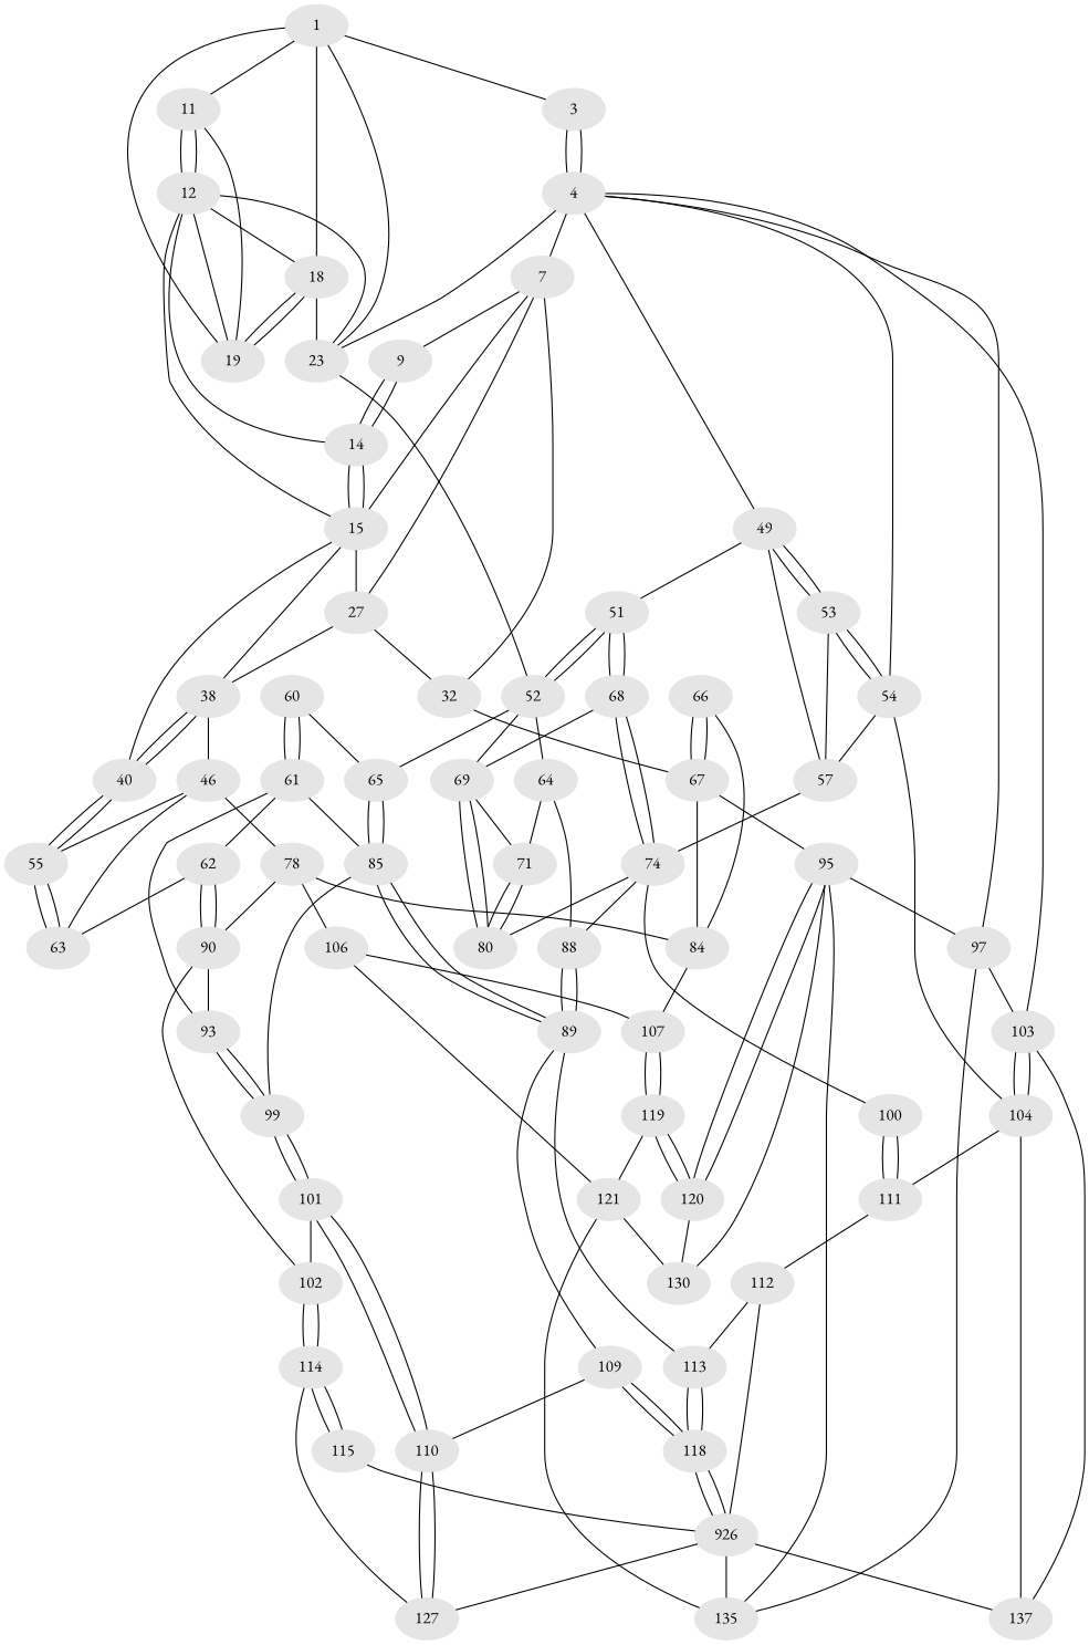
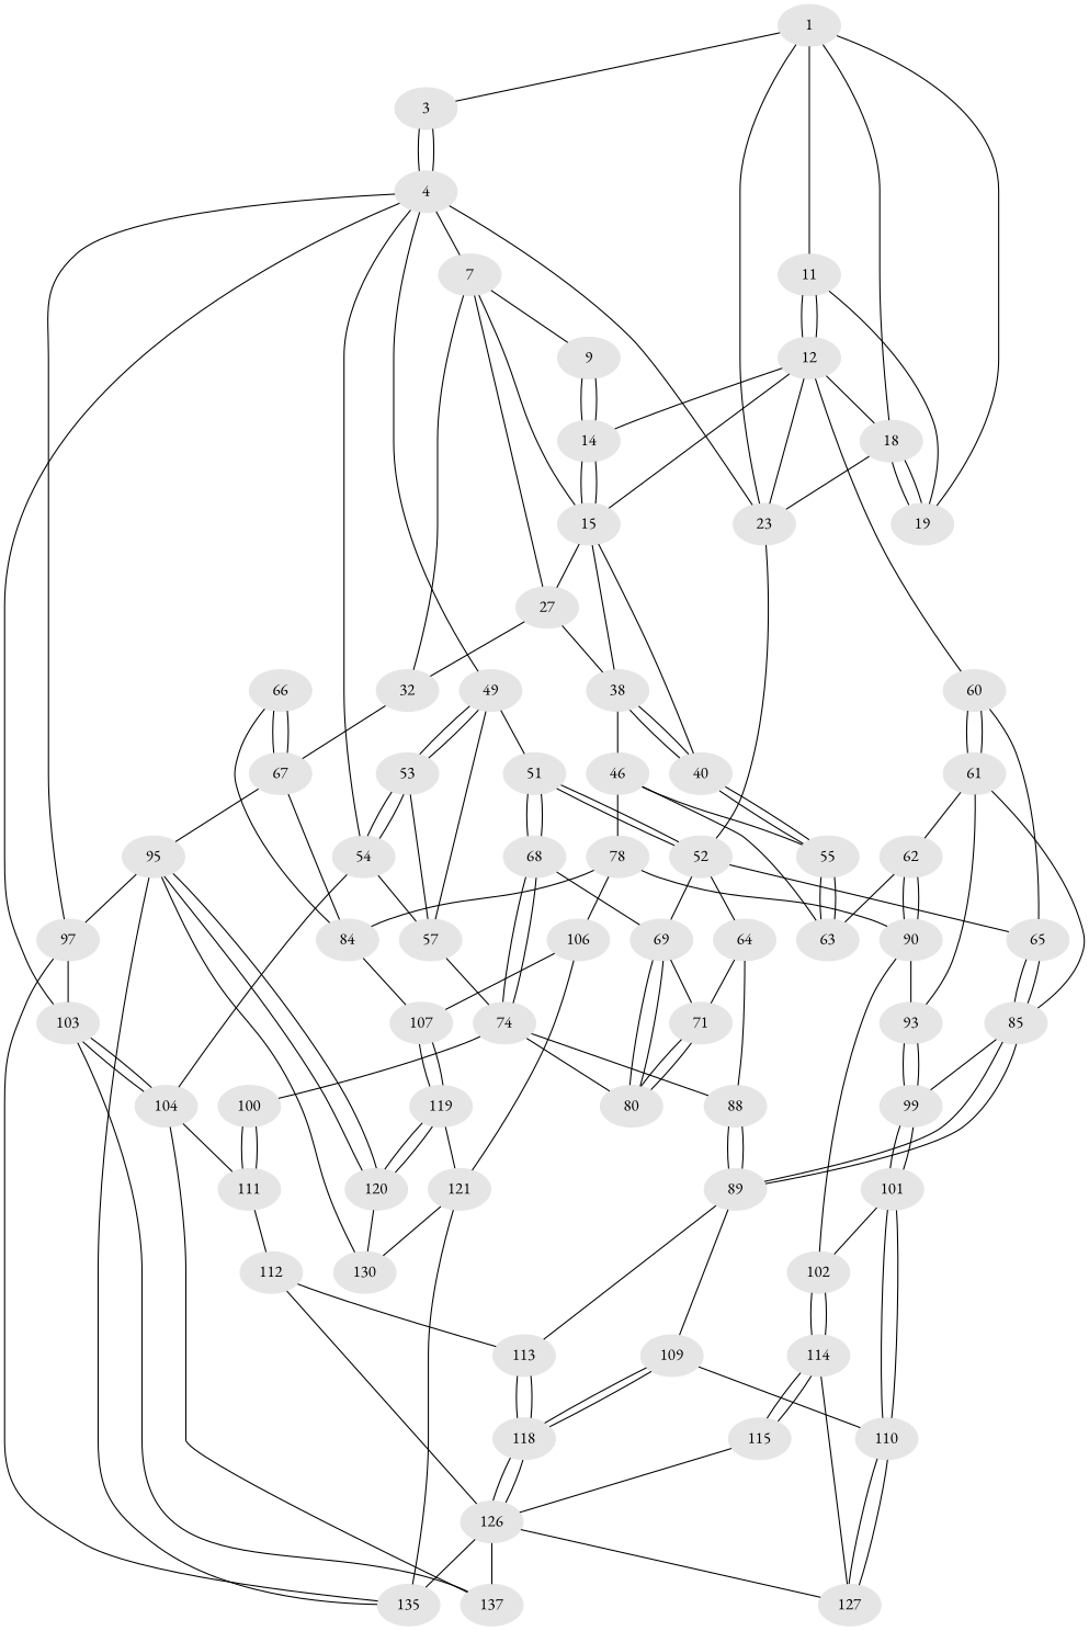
  graph {
    fontname="EB Garamond"
    node [color=gray90 fontname="EB Garamond" style=filled]
    edge [fontname="EB Garamond"]
    1 [super="+2+10"]
    3
    11 [super="+20"]
    18 [super="+24"]
    19
    23 [super="+41"]
    4 [super="+5+44"]
    12 [super="+13"]
    7 [super="+8+22"]
    49 [super="+50"]
    54 [super="+75"]
    97
    103
    52 [super="+58"]
    9
    15 [super="+16+37"]
    27 [super="+28"]
    32 [super="+34"]
    51
    53
    57 [super="+73"]
    104 [super="+122"]
    135 [super="+136"]
    137 [super="+140"]
    14
    38 [super="+39"]
    40
    67 [super="+94"]
    60
    61 [super="+87"]
    65
    46 [super="+47+56"]
    55
    64 [super="+72"]
    69 [super="+70"]
    84 [super="+105"]
    95 [super="+96"]
    63
    78 [super="+92+79"]
    66
    90 [super="+91"]
    106 [super="+117"]
    68
    74 [super="+81"]
    71
    88
    80
    111 [super="+124"]
    100
    62
    85 [super="+86"]
    93
    89 [super="+108"]
    99
    102
    107
    120
    130
    121 [super="+128"]
    119
    109
    113
    101
    110
    118
    114
    112 [super="+125"]
    127
    115
-   126 [super="+131" label=926]
+   126 [super="+131"]
    1 -- 3
    1 -- 11
    1 -- 18
    1 -- 19
    1 -- 23
    3 -- 4
    3 -- 4
    11 -- 19
    11 -- 12 [weight=2]
    11 -- 12
    18 -- 19
    18 -- 19
    18 -- 23
    23 -- 52 [weight=2]
    4 -- 23
    4 -- 7 [weight=2]
    4 -- 49
    4 -- 54
    4 -- 97
    4 -- 103
    12 -- 18
    12 -- 23
    12 -- 15
    12 -- 14
-   12 -- 19
+   12 -- 60
    7 -- 9
    7 -- 15 [weight=2]
    7 -- 27
    7 -- 32 [weight=2]
    49 -- 51
    49 -- 53
    49 -- 53
    49 -- 57
    54 -- 57
    54 -- 104
    97 -- 103
    97 -- 135
    103 -- 104
    103 -- 104
    103 -- 137
    52 -- 65
    52 -- 64
    52 -- 69
    9 -- 14
    9 -- 14
    15 -- 27
    15 -- 38
    15 -- 40
    27 -- 32
    27 -- 38
    32 -- 67
    51 -- 52
    51 -- 52
    51 -- 68
    51 -- 68
    53 -- 54
    53 -- 54
    53 -- 57
    57 -- 74 [weight=2]
    104 -- 137 [weight=2]
    104 -- 111
    14 -- 15
    14 -- 15
    38 -- 40
    38 -- 40
    38 -- 46
    40 -- 55
    40 -- 55
    67 -- 84
    67 -- 95
    60 -- 61
    60 -- 61
    60 -- 65
    61 -- 62
    61 -- 85
    61 -- 93
    65 -- 85
    65 -- 85
    46 -- 55
    46 -- 63
    46 -- 78 [weight=2]
    55 -- 63
    55 -- 63
    64 -- 71
    64 -- 88
    69 -- 71
    69 -- 80
    69 -- 80
    84 -- 107
    95 -- 97
    95 -- 135
    95 -- 120
    95 -- 120
    95 -- 130
    78 -- 84
    78 -- 90
    78 -- 106
    66 -- 67
    66 -- 67
    66 -- 84
    90 -- 93
    90 -- 102
    106 -- 107
    106 -- 121
    68 -- 69
    68 -- 74
    68 -- 74
    74 -- 88
    74 -- 80
    74 -- 100 [weight=2]
    71 -- 80
    71 -- 80
    88 -- 89
    88 -- 89
    111 -- 112 [weight=2]
    100 -- 111
    100 -- 111
    62 -- 63
    62 -- 90
    62 -- 90
    85 -- 89
    85 -- 89
    85 -- 99
    93 -- 99
    93 -- 99
    89 -- 109
    89 -- 113
    99 -- 101
    99 -- 101
    102 -- 114
    102 -- 114
    107 -- 119
    107 -- 119
    120 -- 130
    121 -- 135
    121 -- 130
    119 -- 120
    119 -- 120
    119 -- 121
    109 -- 110
    109 -- 118
    109 -- 118
    113 -- 118
    113 -- 118
    101 -- 102
    101 -- 110
    101 -- 110
    110 -- 127
    110 -- 127
    118 -- 126
    118 -- 126
    114 -- 127
    114 -- 115
    114 -- 115
    112 -- 113
    112 -- 126
    115 -- 126
    126 -- 135 [weight=3]
    126 -- 137 [weight=2]
    126 -- 127
  }
